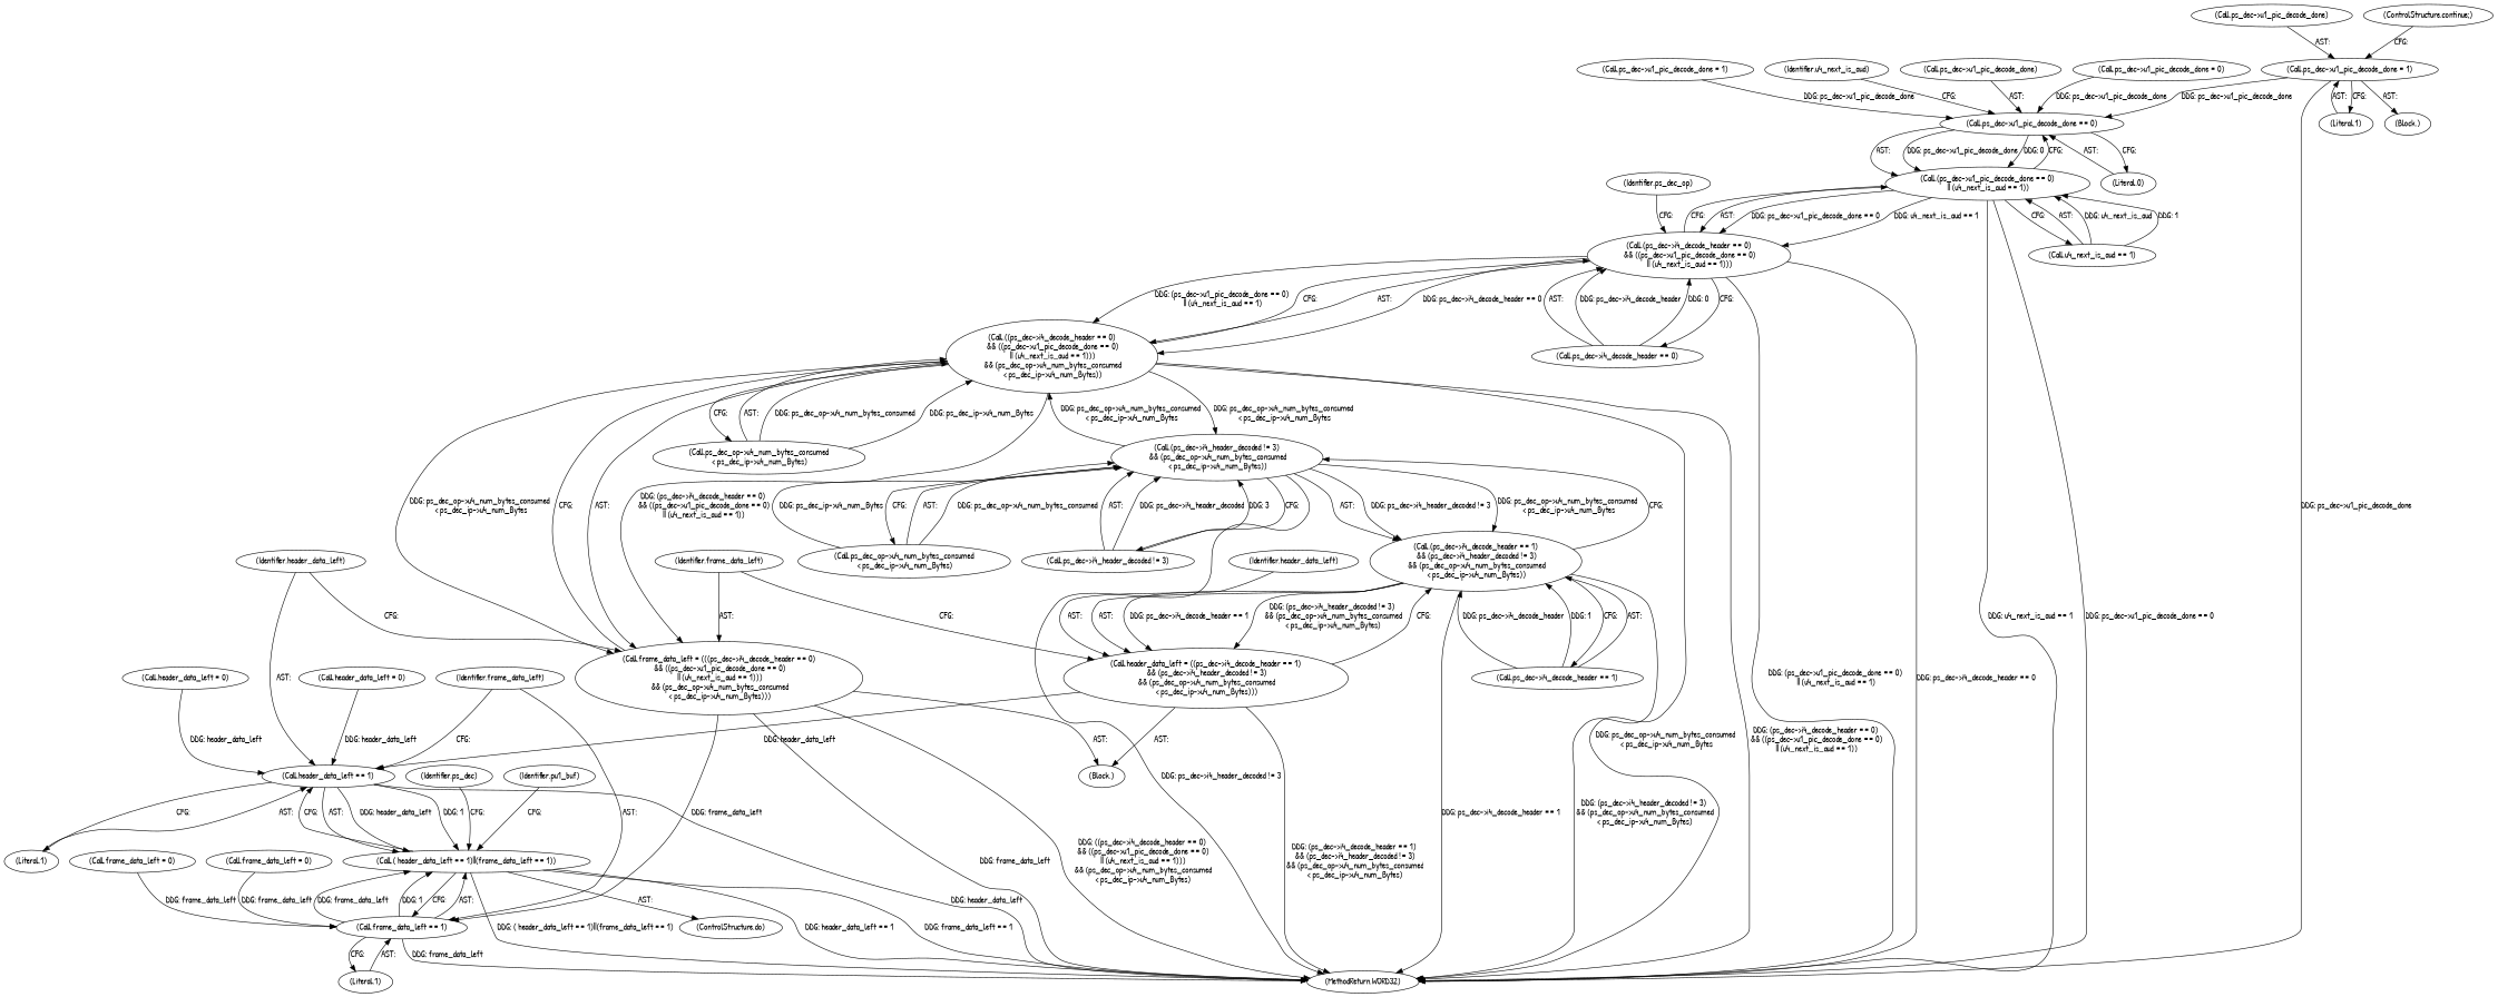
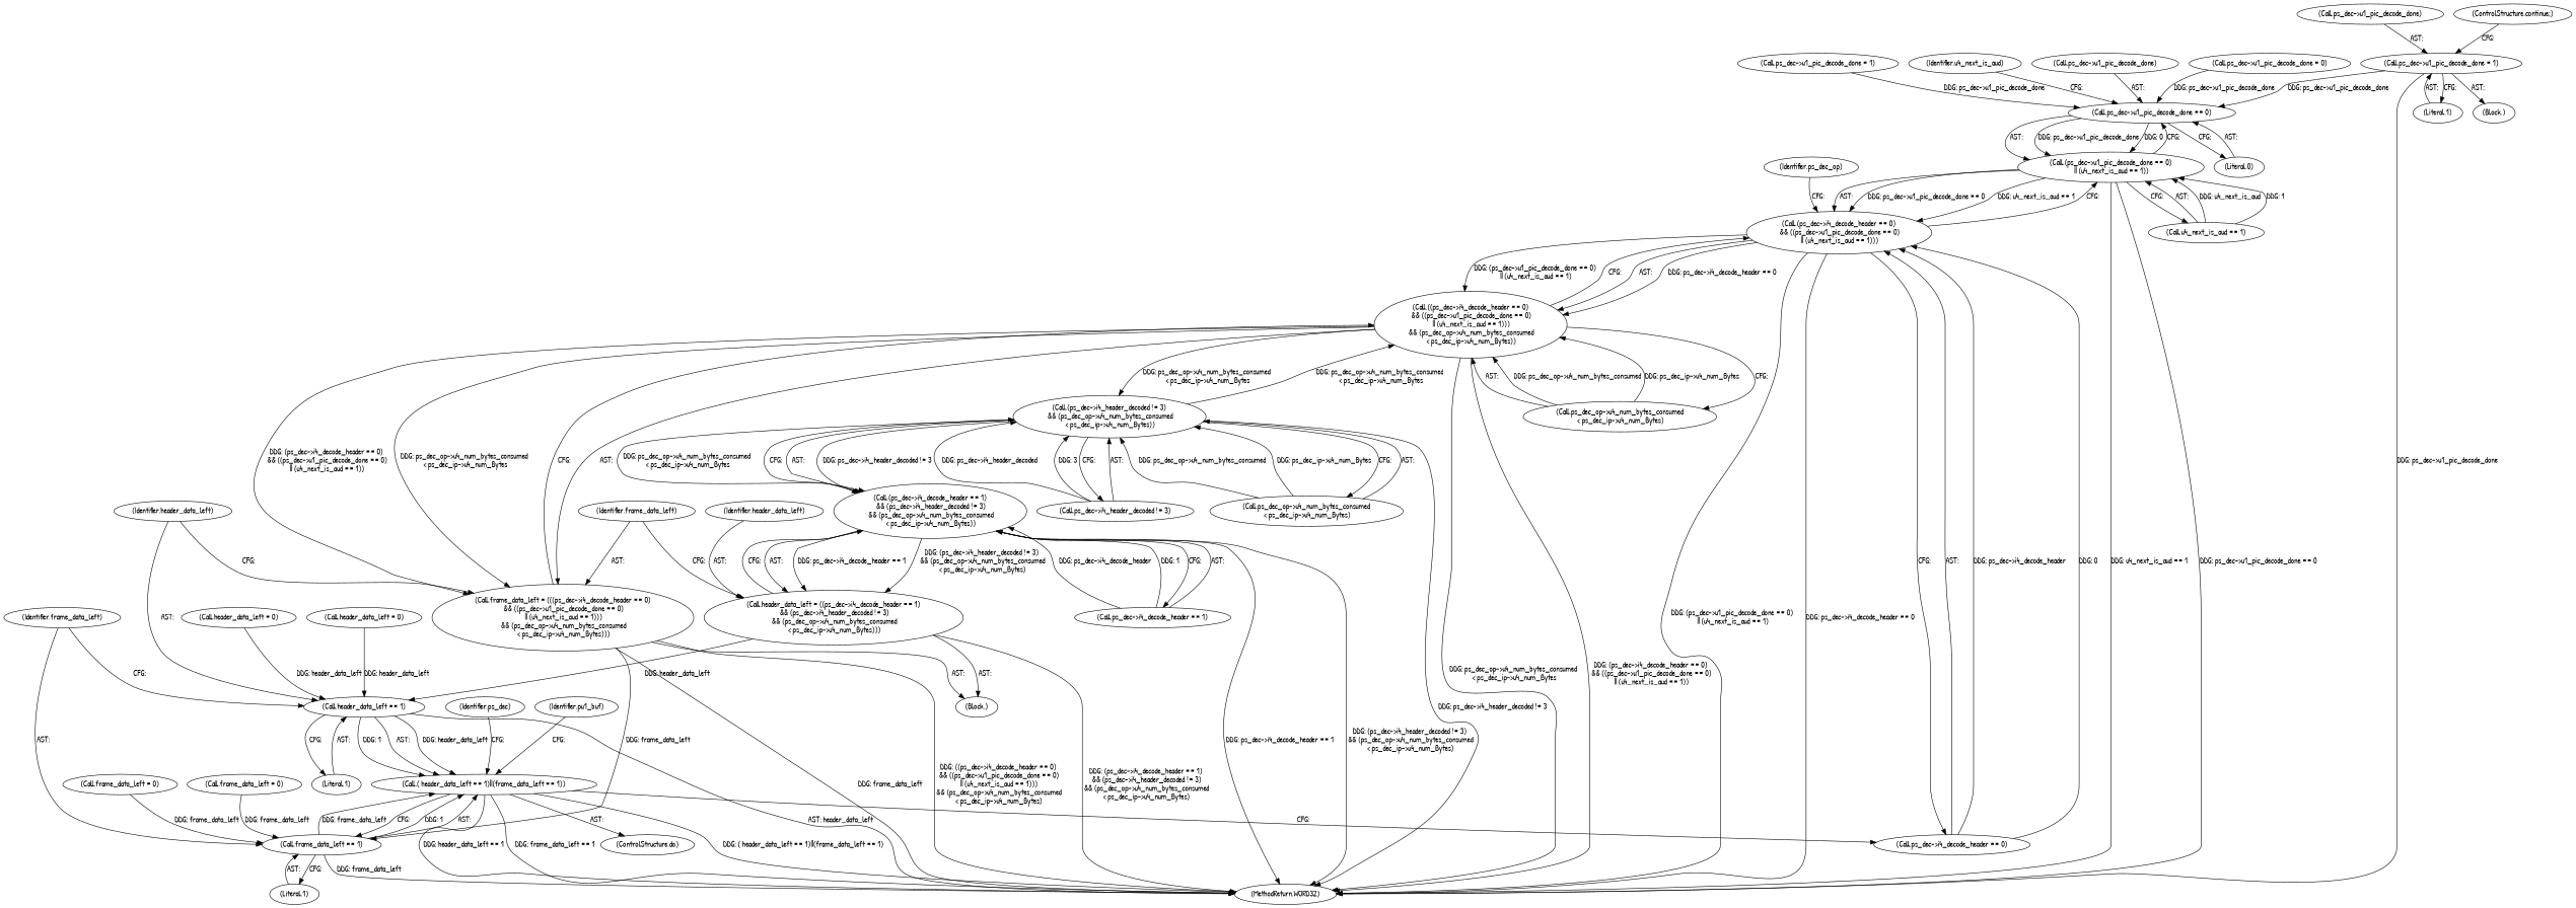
  digraph {
    fontname="Patrick Hand"
    node [fontname="Patrick Hand"]
    edge [fontname="Patrick Hand"]
    n1 [label="(Call,ps_dec->u1_pic_decode_done = 1)"]
    n2 [label="(Call,ps_dec->u1_pic_decode_done == 0)"]
    n3 [label="(Literal,1)"]
    n4 [label="(Block,)"]
    n5 [label="(MethodReturn,WORD32)"]
    n6 [label="(Call,(ps_dec->u1_pic_decode_done == 0)\n || (u4_next_is_aud == 1))"]
    n7 [label="(Literal,0)"]
    n8 [label="(Call,(ps_dec->i4_decode_header == 0)\n && ((ps_dec->u1_pic_decode_done == 0)\n || (u4_next_is_aud == 1)))"]
    n9 [label="(Call,u4_next_is_aud == 1)"]
    n10 [label="(Call,((ps_dec->i4_decode_header == 0)\n && ((ps_dec->u1_pic_decode_done == 0)\n || (u4_next_is_aud == 1)))\n && (ps_dec_op->u4_num_bytes_consumed\n < ps_dec_ip->u4_num_Bytes))"]
    n11 [label="(Call,ps_dec->i4_decode_header == 0)"]
    n12 [label="(Call,(ps_dec->i4_header_decoded != 3)\n && (ps_dec_op->u4_num_bytes_consumed\n < ps_dec_ip->u4_num_Bytes))"]
    n13 [label="(Call,frame_data_left = (((ps_dec->i4_decode_header == 0)\n && ((ps_dec->u1_pic_decode_done == 0)\n || (u4_next_is_aud == 1)))\n && (ps_dec_op->u4_num_bytes_consumed\n < ps_dec_ip->u4_num_Bytes)))"]
    n14 [label="(Call,ps_dec_op->u4_num_bytes_consumed\n < ps_dec_ip->u4_num_Bytes)"]
    n15 [label="(Call,(ps_dec->i4_decode_header == 1)\n && (ps_dec->i4_header_decoded != 3)\n && (ps_dec_op->u4_num_bytes_consumed\n < ps_dec_ip->u4_num_Bytes))"]
    n16 [label="(Call,ps_dec->i4_header_decoded != 3)"]
    n17 [label="(Call,ps_dec_op->u4_num_bytes_consumed\n < ps_dec_ip->u4_num_Bytes)"]
    n18 [label="(Block,)"]
    n19 [label="(Call,frame_data_left == 1)"]
    n20 [label="(Call,header_data_left = ((ps_dec->i4_decode_header == 1)\n && (ps_dec->i4_header_decoded != 3)\n && (ps_dec_op->u4_num_bytes_consumed\n < ps_dec_ip->u4_num_Bytes)))"]
    n21 [label="(Call,ps_dec->i4_decode_header == 1)"]
    n22 [label="(Call,header_data_left == 1)"]
    n23 [label="(Call,( header_data_left == 1)||(frame_data_left == 1))"]
    n24 [label="(Literal,1)"]
    n25 [label="(ControlStructure,do)"]
    n26 [label="(Literal,1)"]
    n27 [label="(Call,ps_dec->u1_pic_decode_done = 1)"]
    n28 [label="(Identifier,frame_data_left)"]
    n29 [label="(Identifier,ps_dec)"]
    n30 [label="(Call,ps_dec->u1_pic_decode_done)"]
    n31 [label="(Call,header_data_left = 0)"]
    n32 [label="(Call,header_data_left = 0)"]
    n33 [label="(Call,frame_data_left = 0)"]
    n34 [label="(Identifier,ps_dec_op)"]
    n35 [label="(Identifier,u4_next_is_aud)"]
    n36 [label="(Identifier,header_data_left)"]
    n37 [label="(Call,ps_dec->u1_pic_decode_done)"]
    n38 [label="(Identifier,pu1_buf)"]
    n39 [label="(Call,ps_dec->u1_pic_decode_done = 0)"]
    n40 [label="(Identifier,frame_data_left)"]
    n41 [label="(Call,frame_data_left = 0)"]
    n42 [label="(ControlStructure,continue;)"]
    n43 [label="(Identifier,header_data_left)"]
    n1 -> n2 [label="DDG: ps_dec->u1_pic_decode_done"]
    n1 -> n3 [label="CFG: "]
    n1 -> n4 [label="AST: "]
    n1 -> n5 [label="DDG: ps_dec->u1_pic_decode_done"]
    n2 -> n6 [label="AST: "]
    n2 -> n6 [label="DDG: ps_dec->u1_pic_decode_done"]
    n2 -> n6 [label="DDG: 0"]
    n2 -> n7 [label="CFG: "]
    n3 -> n1 [label="AST: "]
    n6 -> n2 [label="CFG: "]
    n6 -> n5 [label="DDG: u4_next_is_aud == 1"]
    n6 -> n5 [label="DDG: ps_dec->u1_pic_decode_done == 0"]
    n6 -> n8 [label="AST: "]
    n6 -> n8 [label="DDG: ps_dec->u1_pic_decode_done == 0"]
    n6 -> n8 [label="DDG: u4_next_is_aud == 1"]
    n6 -> n9 [label="CFG: "]
    n7 -> n2 [label="AST: "]
    n8 -> n5 [label="DDG: (ps_dec->u1_pic_decode_done == 0)\n || (u4_next_is_aud == 1)"]
    n8 -> n5 [label="DDG: ps_dec->i4_decode_header == 0"]
    n8 -> n6 [label="CFG: "]
    n8 -> n10 [label="AST: "]
    n8 -> n10 [label="DDG: ps_dec->i4_decode_header == 0"]
    n8 -> n10 [label="DDG: (ps_dec->u1_pic_decode_done == 0)\n || (u4_next_is_aud == 1)"]
    n8 -> n11 [label="CFG: "]
    n9 -> n6 [label="AST: "]
    n9 -> n6 [label="DDG: u4_next_is_aud"]
    n9 -> n6 [label="DDG: 1"]
    n10 -> n5 [label="DDG: ps_dec_op->u4_num_bytes_consumed\n < ps_dec_ip->u4_num_Bytes"]
    n10 -> n5 [label="DDG: (ps_dec->i4_decode_header == 0)\n && ((ps_dec->u1_pic_decode_done == 0)\n || (u4_next_is_aud == 1))"]
    n10 -> n8 [label="CFG: "]
    n10 -> n12 [label="DDG: ps_dec_op->u4_num_bytes_consumed\n < ps_dec_ip->u4_num_Bytes"]
    n10 -> n13 [label="AST: "]
    n10 -> n13 [label="DDG: (ps_dec->i4_decode_header == 0)\n && ((ps_dec->u1_pic_decode_done == 0)\n || (u4_next_is_aud == 1))"]
    n10 -> n13 [label="DDG: ps_dec_op->u4_num_bytes_consumed\n < ps_dec_ip->u4_num_Bytes"]
    n10 -> n14 [label="CFG: "]
    n11 -> n8 [label="AST: "]
    n11 -> n8 [label="DDG: ps_dec->i4_decode_header"]
    n11 -> n8 [label="DDG: 0"]
    n12 -> n5 [label="DDG: ps_dec->i4_header_decoded != 3"]
    n12 -> n10 [label="DDG: ps_dec_op->u4_num_bytes_consumed\n < ps_dec_ip->u4_num_Bytes"]
    n12 -> n15 [label="AST: "]
    n12 -> n15 [label="DDG: ps_dec->i4_header_decoded != 3"]
    n12 -> n15 [label="DDG: ps_dec_op->u4_num_bytes_consumed\n < ps_dec_ip->u4_num_Bytes"]
    n12 -> n16 [label="CFG: "]
    n12 -> n17 [label="CFG: "]
    n13 -> n5 [label="DDG: frame_data_left"]
    n13 -> n5 [label="DDG: ((ps_dec->i4_decode_header == 0)\n && ((ps_dec->u1_pic_decode_done == 0)\n || (u4_next_is_aud == 1)))\n && (ps_dec_op->u4_num_bytes_consumed\n < ps_dec_ip->u4_num_Bytes)"]
    n13 -> n10 [label="CFG: "]
    n13 -> n18 [label="AST: "]
    n13 -> n19 [label="DDG: frame_data_left"]
    n14 -> n10 [label="AST: "]
    n14 -> n10 [label="DDG: ps_dec_op->u4_num_bytes_consumed"]
    n14 -> n10 [label="DDG: ps_dec_ip->u4_num_Bytes"]
    n15 -> n5 [label="DDG: ps_dec->i4_decode_header == 1"]
    n15 -> n5 [label="DDG: (ps_dec->i4_header_decoded != 3)\n && (ps_dec_op->u4_num_bytes_consumed\n < ps_dec_ip->u4_num_Bytes)"]
    n15 -> n12 [label="CFG: "]
    n15 -> n20 [label="AST: "]
    n15 -> n20 [label="DDG: ps_dec->i4_decode_header == 1"]
    n15 -> n20 [label="DDG: (ps_dec->i4_header_decoded != 3)\n && (ps_dec_op->u4_num_bytes_consumed\n < ps_dec_ip->u4_num_Bytes)"]
    n15 -> n21 [label="CFG: "]
    n16 -> n12 [label="AST: "]
    n16 -> n12 [label="DDG: ps_dec->i4_header_decoded"]
    n16 -> n12 [label="DDG: 3"]
    n17 -> n12 [label="AST: "]
    n17 -> n12 [label="DDG: ps_dec_op->u4_num_bytes_consumed"]
    n17 -> n12 [label="DDG: ps_dec_ip->u4_num_Bytes"]
    n19 -> n5 [label="DDG: frame_data_left"]
    n19 -> n23 [label="AST: "]
    n19 -> n23 [label="DDG: frame_data_left"]
    n19 -> n23 [label="DDG: 1"]
    n19 -> n26 [label="CFG: "]
    n20 -> n5 [label="DDG: (ps_dec->i4_decode_header == 1)\n && (ps_dec->i4_header_decoded != 3)\n && (ps_dec_op->u4_num_bytes_consumed\n < ps_dec_ip->u4_num_Bytes)"]
    n20 -> n15 [label="CFG: "]
    n20 -> n18 [label="AST: "]
    n20 -> n22 [label="DDG: header_data_left"]
    n21 -> n15 [label="AST: "]
    n21 -> n15 [label="DDG: ps_dec->i4_decode_header"]
    n21 -> n15 [label="DDG: 1"]
-   n22 -> n5 [label="DDG: header_data_left"]
+   n22 -> n5 [label="AST: header_data_left"]
    n22 -> n23 [label="AST: "]
    n22 -> n23 [label="DDG: header_data_left"]
    n22 -> n23 [label="DDG: 1"]
    n22 -> n24 [label="CFG: "]
    n23 -> n5 [label="DDG: frame_data_left == 1"]
    n23 -> n5 [label="DDG: ( header_data_left == 1)||(frame_data_left == 1)"]
    n23 -> n5 [label="DDG: header_data_left == 1"]
    n23 -> n19 [label="CFG: "]
-   n23 -> n22 [label="CFG: "]
+   n23 -> n11 [label="CFG: "]
    n23 -> n25 [label="AST: "]
    n24 -> n22 [label="AST: "]
    n26 -> n19 [label="AST: "]
    n27 -> n2 [label="DDG: ps_dec->u1_pic_decode_done"]
    n28 -> n13 [label="AST: "]
    n28 -> n20 [label="CFG: "]
    n29 -> n23 [label="CFG: "]
    n30 -> n1 [label="AST: "]
    n31 -> n22 [label="DDG: header_data_left"]
    n32 -> n22 [label="DDG: header_data_left"]
    n33 -> n19 [label="DDG: frame_data_left"]
    n34 -> n8 [label="CFG: "]
    n35 -> n2 [label="CFG: "]
    n36 -> n20 [label="AST: "]
    n37 -> n2 [label="AST: "]
    n38 -> n23 [label="CFG: "]
    n39 -> n2 [label="DDG: ps_dec->u1_pic_decode_done"]
    n40 -> n19 [label="AST: "]
    n40 -> n22 [label="CFG: "]
    n41 -> n19 [label="DDG: frame_data_left"]
    n42 -> n1 [label="CFG: "]
    n43 -> n13 [label="CFG: "]
    n43 -> n22 [label="AST: "]
  }
